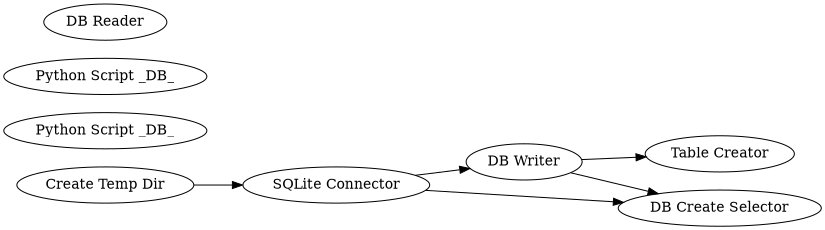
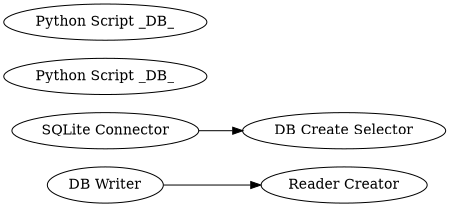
  digraph {
    rankdir=LR
-   n1 [label="Table Creator"]
+   n1 [label="Reader Creator"]
    n2 [label="DB Writer"]
    n3 [label="DB Create Selector"]
-   n4 [label="Create Temp Dir"]
    n5 [label="SQLite Connector"]
    n6 [label="Python Script _DB_"]
    n7 [label="Python Script _DB_"]
-   n8 [label="DB Reader"]
    n2 -> n1
-   n2 -> n3
-   n4 -> n5
-   n5 -> n2
    n5 -> n3
  }
